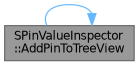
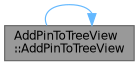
  digraph {
    rankdir=LR
-   n1 [color=gray40 fillcolor=grey60 fontcolor=black fontname=Helvetica fontsize=10 height=0.2 label="SPinValueInspector\l::AddPinToTreeView" shape=box style=filled width=0.4]
+   n1 [color=gray40 fillcolor=grey60 fontcolor=black fontname=Helvetica fontsize=10 height=0.2 label="AddPinToTreeView\l::AddPinToTreeView" shape=box style=filled width=0.4]
    n1 -> n1 [color=steelblue1 fontname=Helvetica fontsize=10 labelfontname=Helvetica labelfontsize=10 style=solid]
  }
